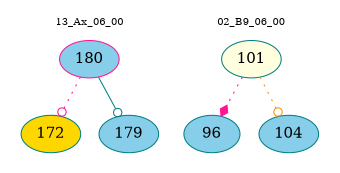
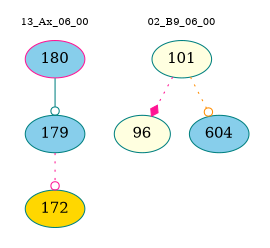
  digraph {
    node [color=teal fillcolor=skyblue style=filled]
    edge [arrowhead=odot color=deeppink style=dotted]
    n1 [color=deeppink label=180]
    n2 [fillcolor=gold label=172]
    n3 [label=179]
    n4 [fillcolor=lightyellow label=101]
-   n5 [label=96]
-   n6 [label=104]
+   n5 [fillcolor=lightyellow label=96]
+   n6 [label=604]
    subgraph cluster_1 {
      color=white
      fontsize=10
      label="13_Ax_06_00"
      n1
      n2
      n3
    }
    subgraph cluster_2 {
      color=white
      fontsize=10
      label="02_B9_06_00"
      n4
      n5
      n6
    }
-   n1 -> n2
+   n3 -> n2
    n1 -> n3 [color=teal style=solid]
    n4 -> n5 [arrowhead=diamond]
    n4 -> n6 [color=darkorange]
  }
